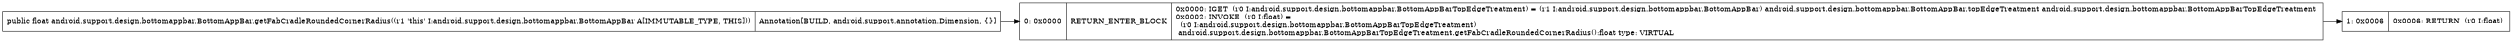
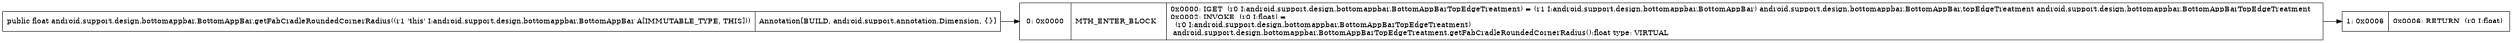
  digraph {
    rankdir=LR
    node [shape=record]
-   n1 [label="{0\:\ 0x0000|RETURN_ENTER_BLOCK\l|0x0000: IGET  (r0 I:android.support.design.bottomappbar.BottomAppBarTopEdgeTreatment) = (r1 I:android.support.design.bottomappbar.BottomAppBar) android.support.design.bottomappbar.BottomAppBar.topEdgeTreatment android.support.design.bottomappbar.BottomAppBarTopEdgeTreatment \l0x0002: INVOKE  (r0 I:float) = \l  (r0 I:android.support.design.bottomappbar.BottomAppBarTopEdgeTreatment)\l android.support.design.bottomappbar.BottomAppBarTopEdgeTreatment.getFabCradleRoundedCornerRadius():float type: VIRTUAL \l}"]
+   n1 [label="{0\:\ 0x0000|MTH_ENTER_BLOCK\l|0x0000: IGET  (r0 I:android.support.design.bottomappbar.BottomAppBarTopEdgeTreatment) = (r1 I:android.support.design.bottomappbar.BottomAppBar) android.support.design.bottomappbar.BottomAppBar.topEdgeTreatment android.support.design.bottomappbar.BottomAppBarTopEdgeTreatment \l0x0002: INVOKE  (r0 I:float) = \l  (r0 I:android.support.design.bottomappbar.BottomAppBarTopEdgeTreatment)\l android.support.design.bottomappbar.BottomAppBarTopEdgeTreatment.getFabCradleRoundedCornerRadius():float type: VIRTUAL \l}"]
    n2 [label="{1\:\ 0x0006|0x0006: RETURN  (r0 I:float) \l}"]
    n3 [label="{public float android.support.design.bottomappbar.BottomAppBar.getFabCradleRoundedCornerRadius((r1 'this' I:android.support.design.bottomappbar.BottomAppBar A[IMMUTABLE_TYPE, THIS]))  | Annotation[BUILD, android.support.annotation.Dimension, \{\}]\l}"]
    n1 -> n2
    n3 -> n1
  }
